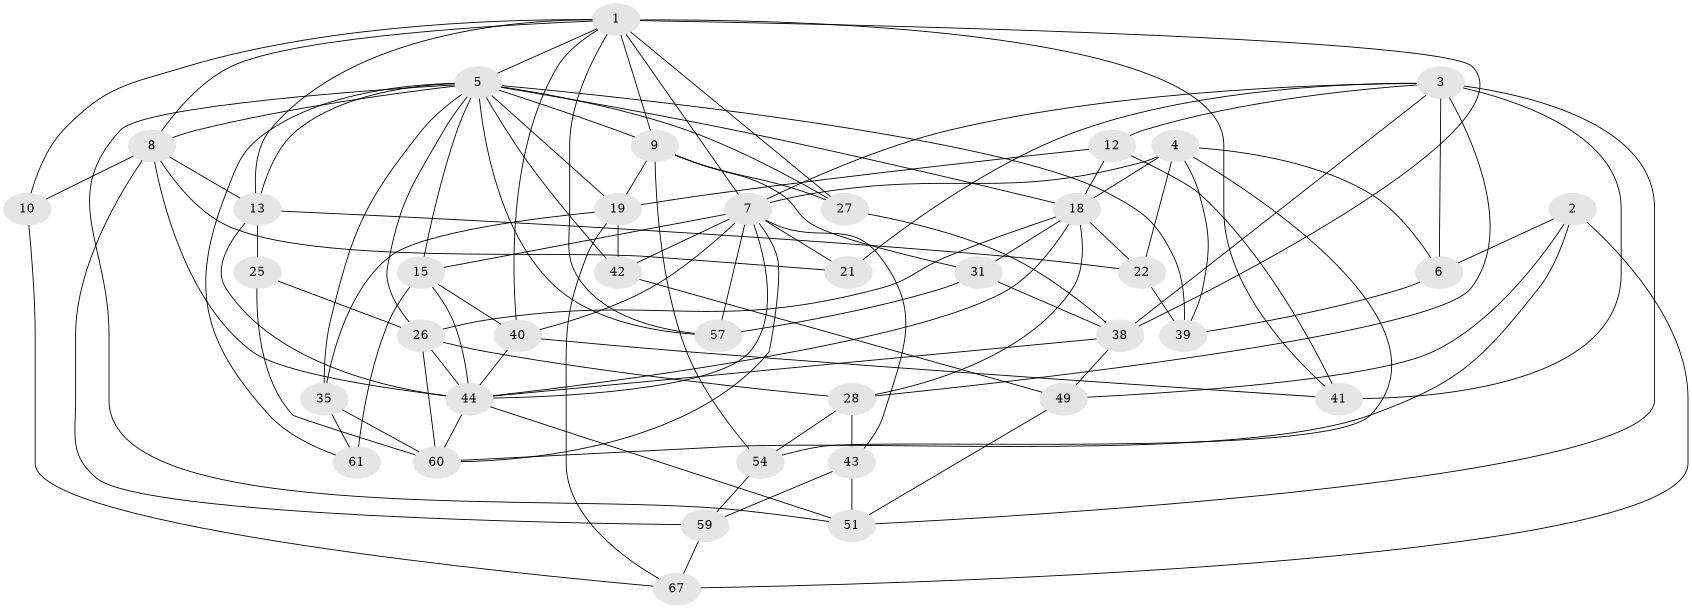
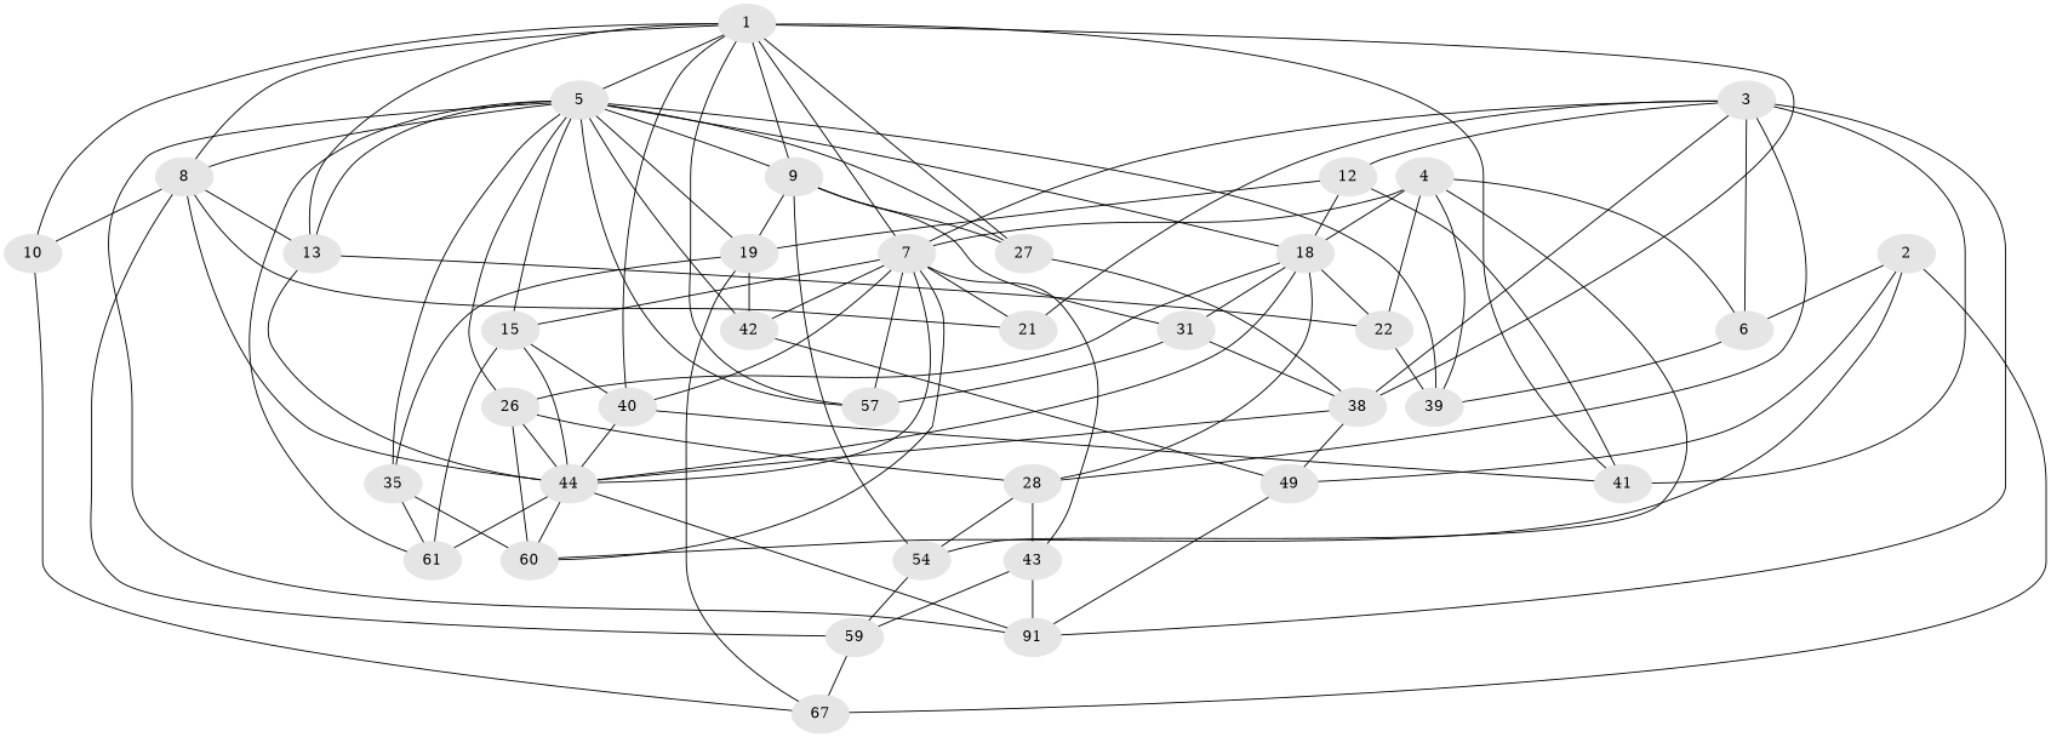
  graph {
    node [color=gray90 style=filled]
    1 [super="+58+11+32"]
    5 [super="+16+29+17"]
    7 [super="+76+14+36"]
    8 [super="+56+33"]
    9 [super="+71"]
    10
    13 [super="+68"]
    27
    38 [super="+47+69"]
    41
    57
    40
-   51 [super="+64"]
+   51 [super="+64" label=91]
    18 [super="+20+62"]
    39
    15 [super="+52"]
    19 [super="+30+37"]
    26 [super="+63+70"]
    35
    42
    61
    44 [super="+46+53+74+45"]
    60 [super="+65"]
    21
    43
    59
    54
    31
    67
    22
-   25
    49
    2
    6
    3 [super="+24+55"]
    12
    28 [super="+77"]
    4 [super="+23"]
    1 -- 5
    1 -- 7 [weight=2]
    1 -- 8
    1 -- 9
    1 -- 10
    1 -- 13
    1 -- 27
    1 -- 38
    1 -- 41
    1 -- 57
    1 -- 40
    5 -- 8
    5 -- 9
    5 -- 13
    5 -- 27
    5 -- 57
    5 -- 51
    5 -- 18
    5 -- 39
    5 -- 15
    5 -- 19 [weight=2]
    5 -- 26
    5 -- 35
    5 -- 42
    5 -- 61
    7 -- 57
    7 -- 40
    7 -- 15
    7 -- 42
    7 -- 44
    7 -- 60
    7 -- 21
    7 -- 43
    8 -- 10
    8 -- 13
    8 -- 44 [weight=2]
    8 -- 21
    8 -- 59
    9 -- 27
    9 -- 19
    9 -- 54
    9 -- 31
    10 -- 67
    13 -- 44
    13 -- 22
-   13 -- 25
    27 -- 38
    38 -- 44
    38 -- 49
    40 -- 41
    40 -- 44
    18 -- 26
    18 -- 44
    18 -- 31
    18 -- 22
    18 -- 28
    15 -- 40
    15 -- 61
    15 -- 44
    19 -- 35
    19 -- 42
    19 -- 67
    26 -- 44 [weight=2]
    26 -- 60
    26 -- 28
    35 -- 61
    35 -- 60
    42 -- 49
    44 -- 51
+   44 -- 61
    44 -- 60
    43 -- 51
    43 -- 59
    59 -- 67
    54 -- 59
    31 -- 38
    31 -- 57
    22 -- 39
-   25 -- 26 [weight=2]
-   25 -- 60
    49 -- 51
    2 -- 60
    2 -- 67
    2 -- 49
    2 -- 6
    6 -- 39
    3 -- 7
    3 -- 38
    3 -- 41
    3 -- 51
    3 -- 21 [weight=2]
    3 -- 6
    3 -- 12
    3 -- 28 [weight=2]
    12 -- 41
    12 -- 18
    12 -- 19
    28 -- 43
    28 -- 54
    4 -- 7
    4 -- 18
    4 -- 39
    4 -- 54
    4 -- 22
    4 -- 6
  }
